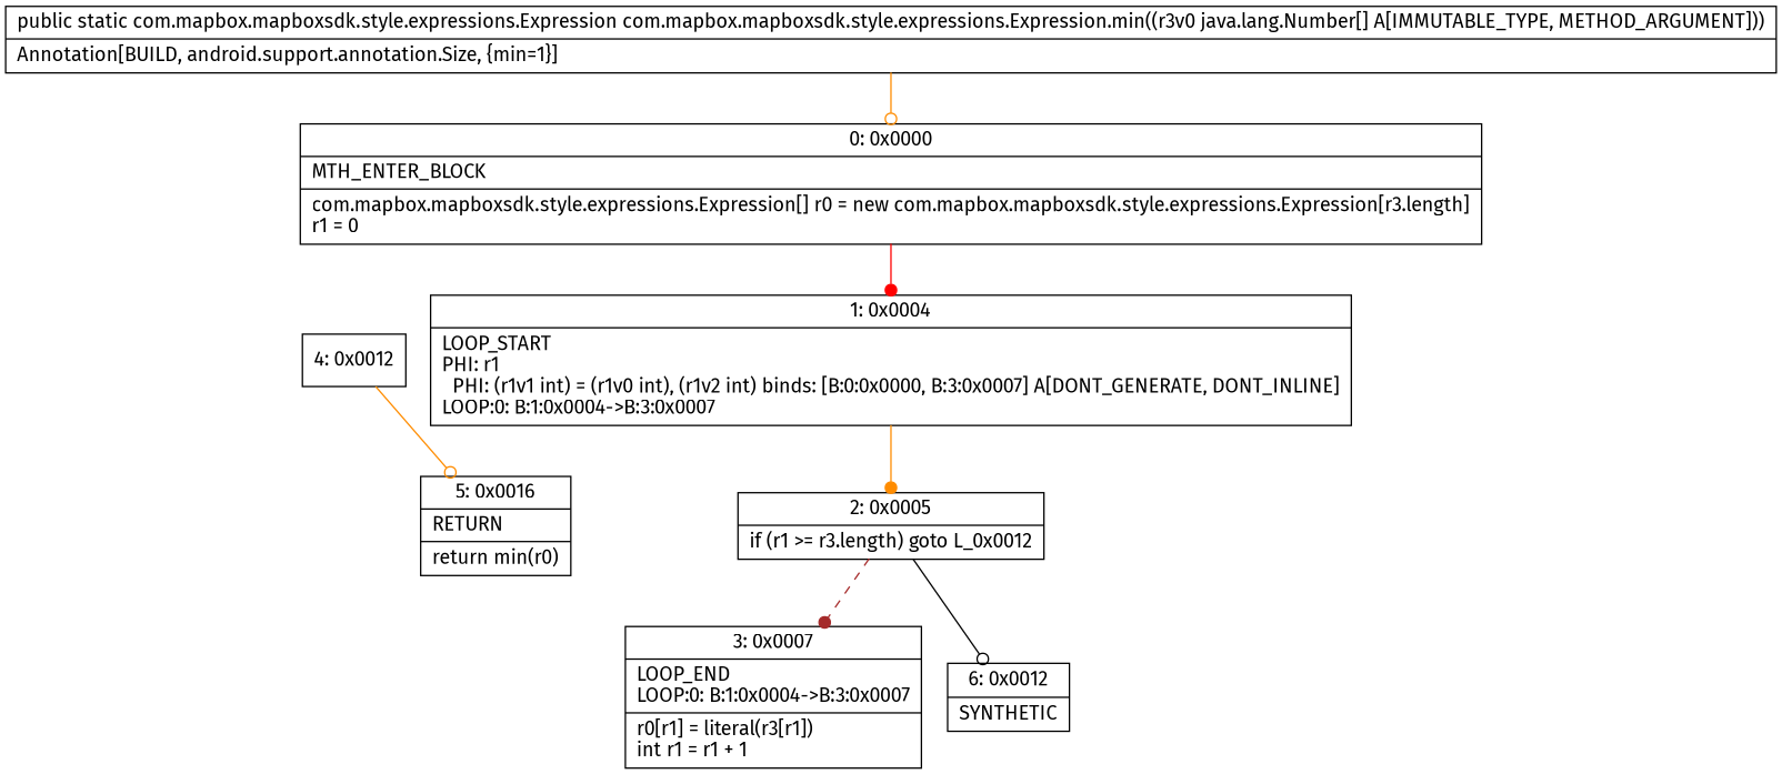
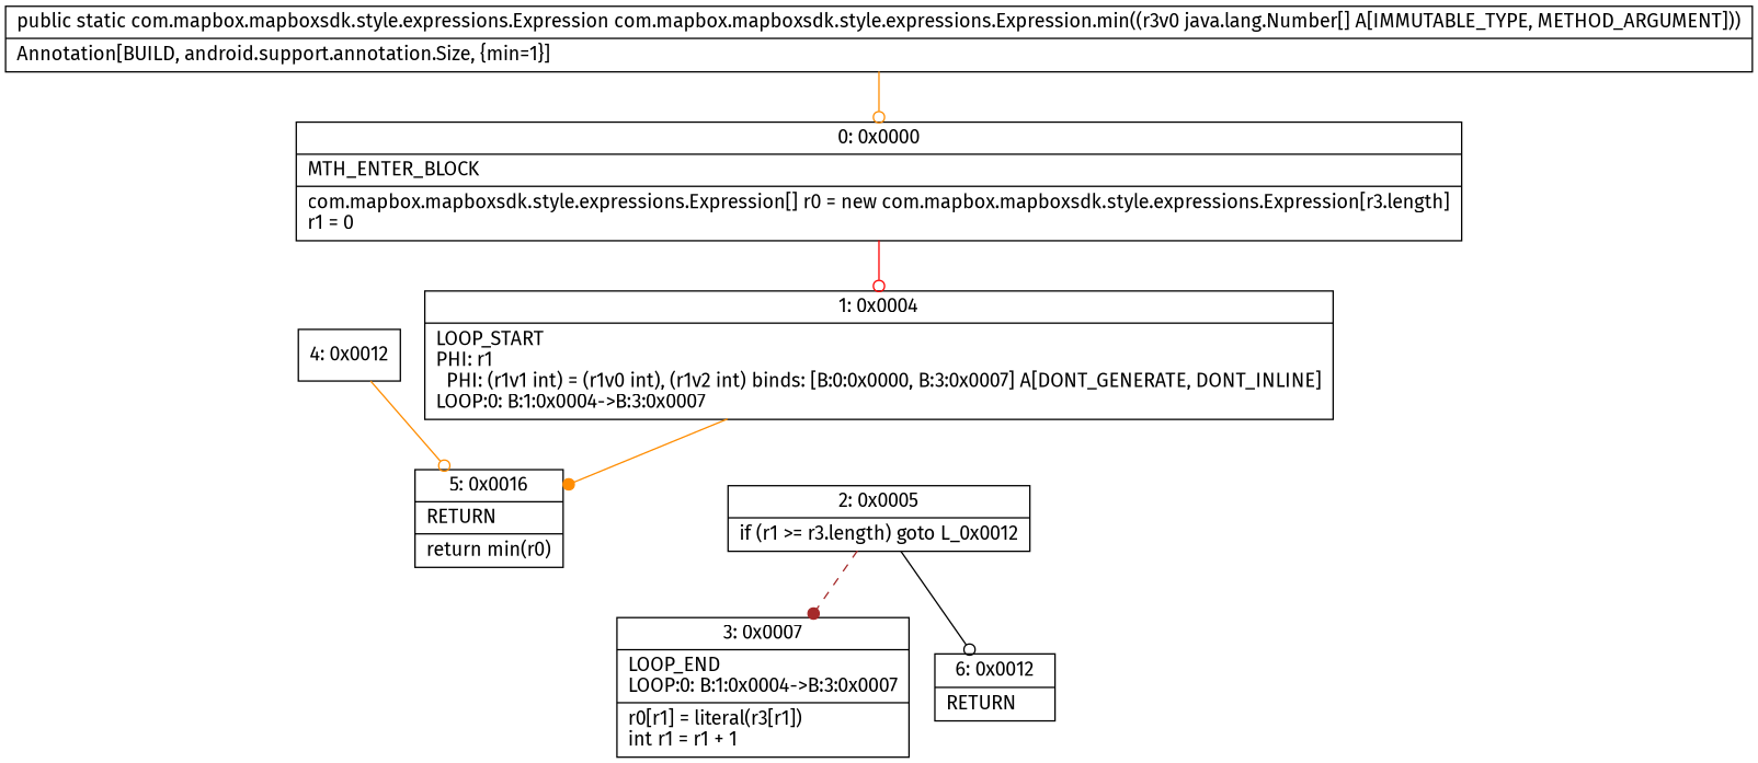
  digraph {
    fontname="Fira Sans"
    node [fontname="Fira Sans" shape=record]
    edge [arrowhead=dot color=darkorange fontname="Fira Sans"]
    n1 [label="{0\:\ 0x0000|MTH_ENTER_BLOCK\l|com.mapbox.mapboxsdk.style.expressions.Expression[] r0 = new com.mapbox.mapboxsdk.style.expressions.Expression[r3.length]\lr1 = 0\l}"]
    n2 [label="{1\:\ 0x0004|LOOP_START\lPHI: r1 \l  PHI: (r1v1 int) = (r1v0 int), (r1v2 int) binds: [B:0:0x0000, B:3:0x0007] A[DONT_GENERATE, DONT_INLINE]\lLOOP:0: B:1:0x0004\-\>B:3:0x0007\l}"]
    n3 [label="{2\:\ 0x0005|if (r1 \>= r3.length) goto L_0x0012\l}"]
    n4 [label="{3\:\ 0x0007|LOOP_END\lLOOP:0: B:1:0x0004\-\>B:3:0x0007\l|r0[r1] = literal(r3[r1])\lint r1 = r1 + 1\l}"]
-   n5 [label="{6\:\ 0x0012|SYNTHETIC\l}"]
+   n5 [label="{6\:\ 0x0012|RETURN\l}"]
    n6 [label="{4\:\ 0x0012}"]
    n7 [label="{5\:\ 0x0016|RETURN\l|return min(r0)\l}"]
    n8 [label="{public static com.mapbox.mapboxsdk.style.expressions.Expression com.mapbox.mapboxsdk.style.expressions.Expression.min((r3v0 java.lang.Number[] A[IMMUTABLE_TYPE, METHOD_ARGUMENT]))  | Annotation[BUILD, android.support.annotation.Size, \{min=1\}]\l}"]
-   n1 -> n2 [color=red]
-   n2 -> n3
+   n1 -> n2 [arrowhead=odot color=red]
+   n2 -> n7
    n3 -> n4 [color=brown style=dashed]
    n3 -> n5 [arrowhead=odot color=black]
    n6 -> n7 [arrowhead=odot]
    n8 -> n1 [arrowhead=odot]
  }
